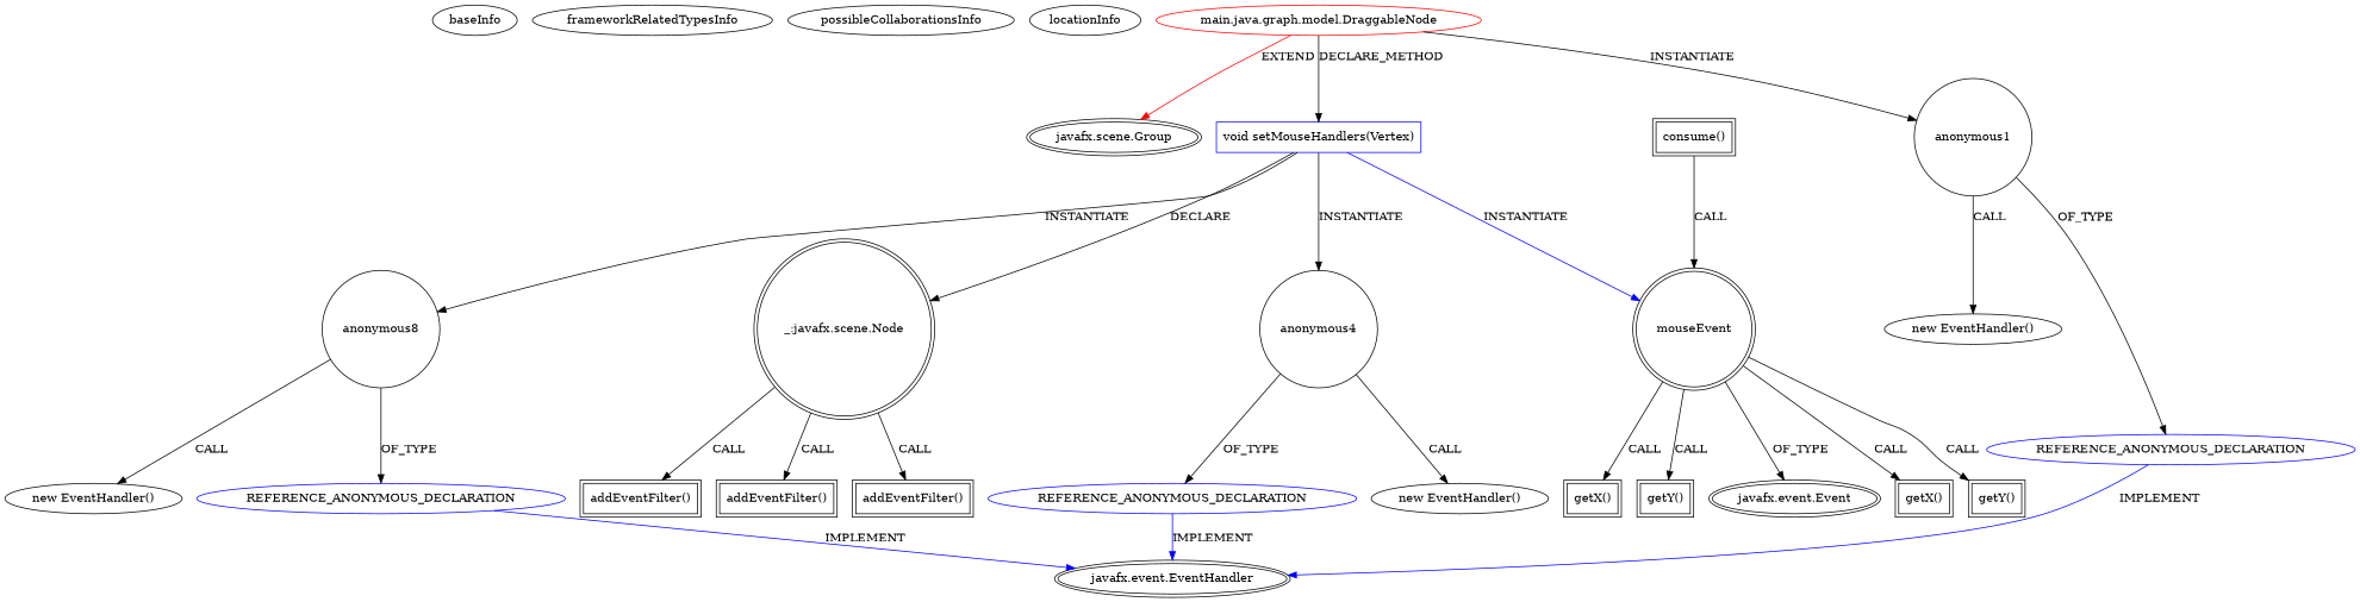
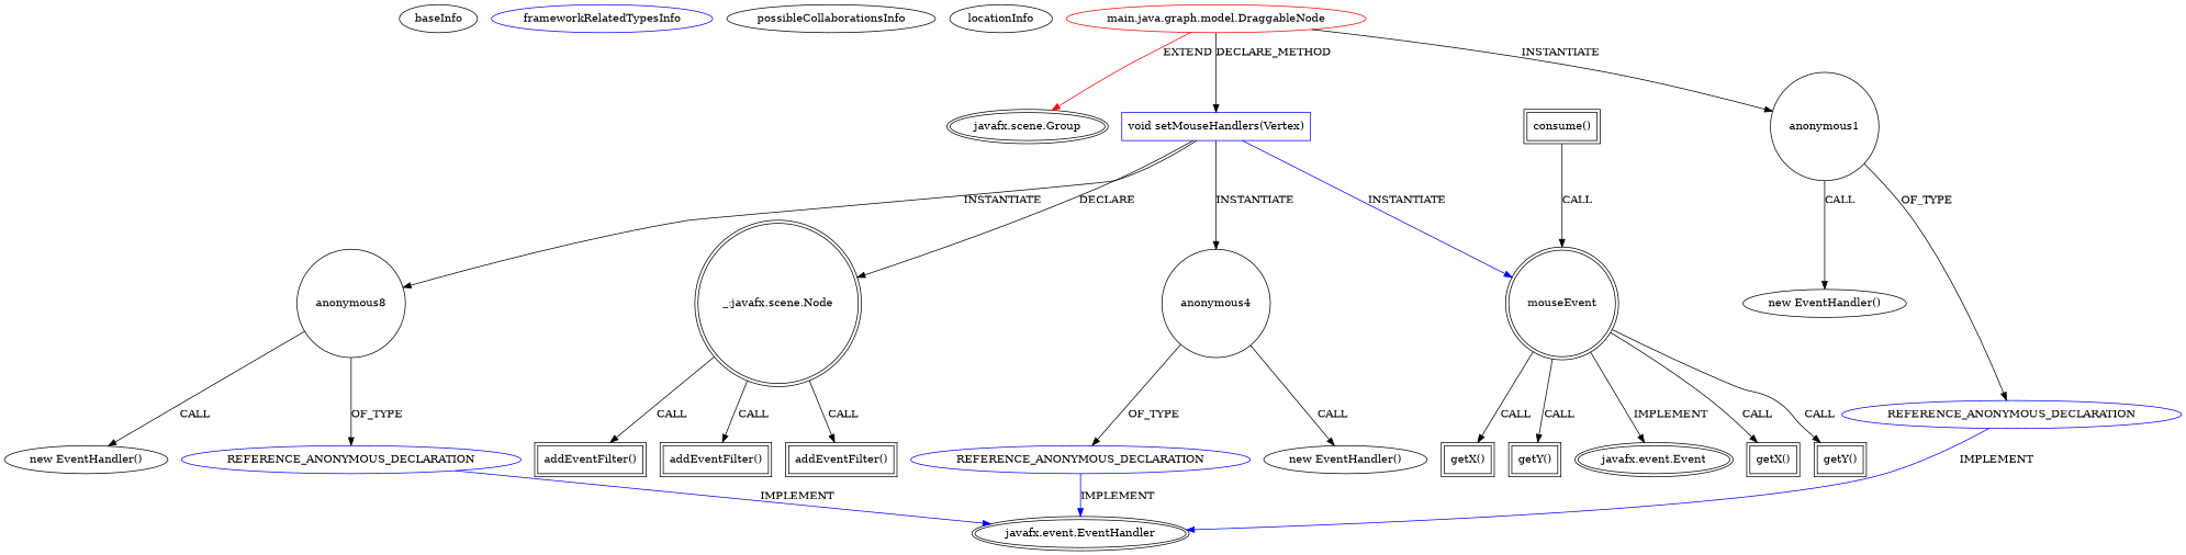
  digraph {
    node [isFrameworkType=true vertexType=INSIDE_CALL]
    baseInfo [category=extension_graph graphId=335 isAnonymous=false possibleRelation=true isFrameworkType="" vertexType=""]
-   frameworkRelatedTypesInfo [0="javafx.scene.Group" isFrameworkType="" vertexType=""]
+   frameworkRelatedTypesInfo [0="javafx.scene.Group" color=blue isFrameworkType="" vertexType=""]
    possibleCollaborationsInfo [0="335~CLIENT_METHOD_DECLARATION-INSTANTIATION-~javafx.scene.Group ~javafx.event.EventHandler ~false~true" isFrameworkType="" vertexType=""]
    locationInfo [contextSignature=DraggableNode filePath="/DenisTyschenko-JavaFx-Graph/JavaFx-Graph-master/src/main/java/graph/model/DraggableNode.java" graphId=335 projectName="DenisTyschenko-JavaFx-Graph" isFrameworkType="" vertexType=""]
    n5 [color=red isFrameworkType=false label="main.java.graph.model.DraggableNode" vertexType=ROOT_CLIENT_CLASS_DECLARATION]
    n6 [label="javafx.scene.Group" peripheries=2 vertexType=FRAMEWORK_CLASS_TYPE]
    n7 [color=blue isFrameworkType=false label="void setMouseHandlers(Vertex)" shape=box vertexType=CLIENT_METHOD_DECLARATION]
    n8 [isFrameworkType=false label=anonymous1 shape=circle vertexType=VARIABLE_EXPRESION]
    n9 [label="_:javafx.scene.Node" peripheries=2 shape=circle vertexType=VARIABLE_EXPRESION]
    n10 [label=mouseEvent peripheries=2 shape=circle vertexType=VARIABLE_EXPRESION]
    n11 [isFrameworkType=false label=anonymous4 shape=circle vertexType=VARIABLE_EXPRESION]
    n12 [isFrameworkType=false label=anonymous8 shape=circle vertexType=VARIABLE_EXPRESION]
    n13 [label="addEventFilter()" peripheries=2 shape=box]
    n14 [label="addEventFilter()" peripheries=2 shape=box]
    n15 [label="addEventFilter()" peripheries=2 shape=box]
    n16 [color=blue isFrameworkType=false label=REFERENCE_ANONYMOUS_DECLARATION vertexType=REFERENCE_ANONYMOUS_DECLARATION]
    n17 [isFrameworkType=false label="new EventHandler()" vertexType=CONSTRUCTOR_CALL]
    n18 [label="javafx.event.Event" peripheries=2 vertexType=FRAMEWORK_CLASS_TYPE]
    n19 [label="getX()" peripheries=2 shape=box]
    n20 [label="getY()" peripheries=2 shape=box]
    n21 [label="getX()" peripheries=2 shape=box]
    n22 [label="getY()" peripheries=2 shape=box]
    n23 [color=blue isFrameworkType=false label=REFERENCE_ANONYMOUS_DECLARATION vertexType=REFERENCE_ANONYMOUS_DECLARATION]
    n24 [isFrameworkType=false label="new EventHandler()" vertexType=CONSTRUCTOR_CALL]
    n25 [color=blue isFrameworkType=false label=REFERENCE_ANONYMOUS_DECLARATION vertexType=REFERENCE_ANONYMOUS_DECLARATION]
    n26 [isFrameworkType=false label="new EventHandler()" vertexType=CONSTRUCTOR_CALL]
    n27 [label="javafx.event.EventHandler" peripheries=2 vertexType=FRAMEWORK_INTERFACE_TYPE]
    n28 [label="consume()" peripheries=2 shape=box]
    n5 -> n6 [color=red label=EXTEND]
    n5 -> n7 [label=DECLARE_METHOD]
    n5 -> n8 [label=INSTANTIATE]
    n7 -> n9 [label=DECLARE]
    n7 -> n10 [color=blue label=INSTANTIATE]
    n7 -> n11 [label=INSTANTIATE]
    n7 -> n12 [label=INSTANTIATE]
    n8 -> n16 [label=OF_TYPE]
    n8 -> n17 [label=CALL]
    n9 -> n13 [label=CALL]
    n9 -> n14 [label=CALL]
    n9 -> n15 [label=CALL]
-   n10 -> n18 [label=OF_TYPE]
+   n10 -> n18 [label=IMPLEMENT]
    n10 -> n19 [label=CALL]
    n10 -> n20 [label=CALL]
    n10 -> n21 [label=CALL]
    n10 -> n22 [label=CALL]
    n11 -> n23 [label=OF_TYPE]
    n11 -> n24 [label=CALL]
    n12 -> n25 [label=OF_TYPE]
    n12 -> n26 [label=CALL]
    n16 -> n27 [color=blue label=IMPLEMENT]
    n23 -> n27 [color=blue label=IMPLEMENT]
    n25 -> n27 [color=blue label=IMPLEMENT]
    n28 -> n10 [label=CALL]
  }
